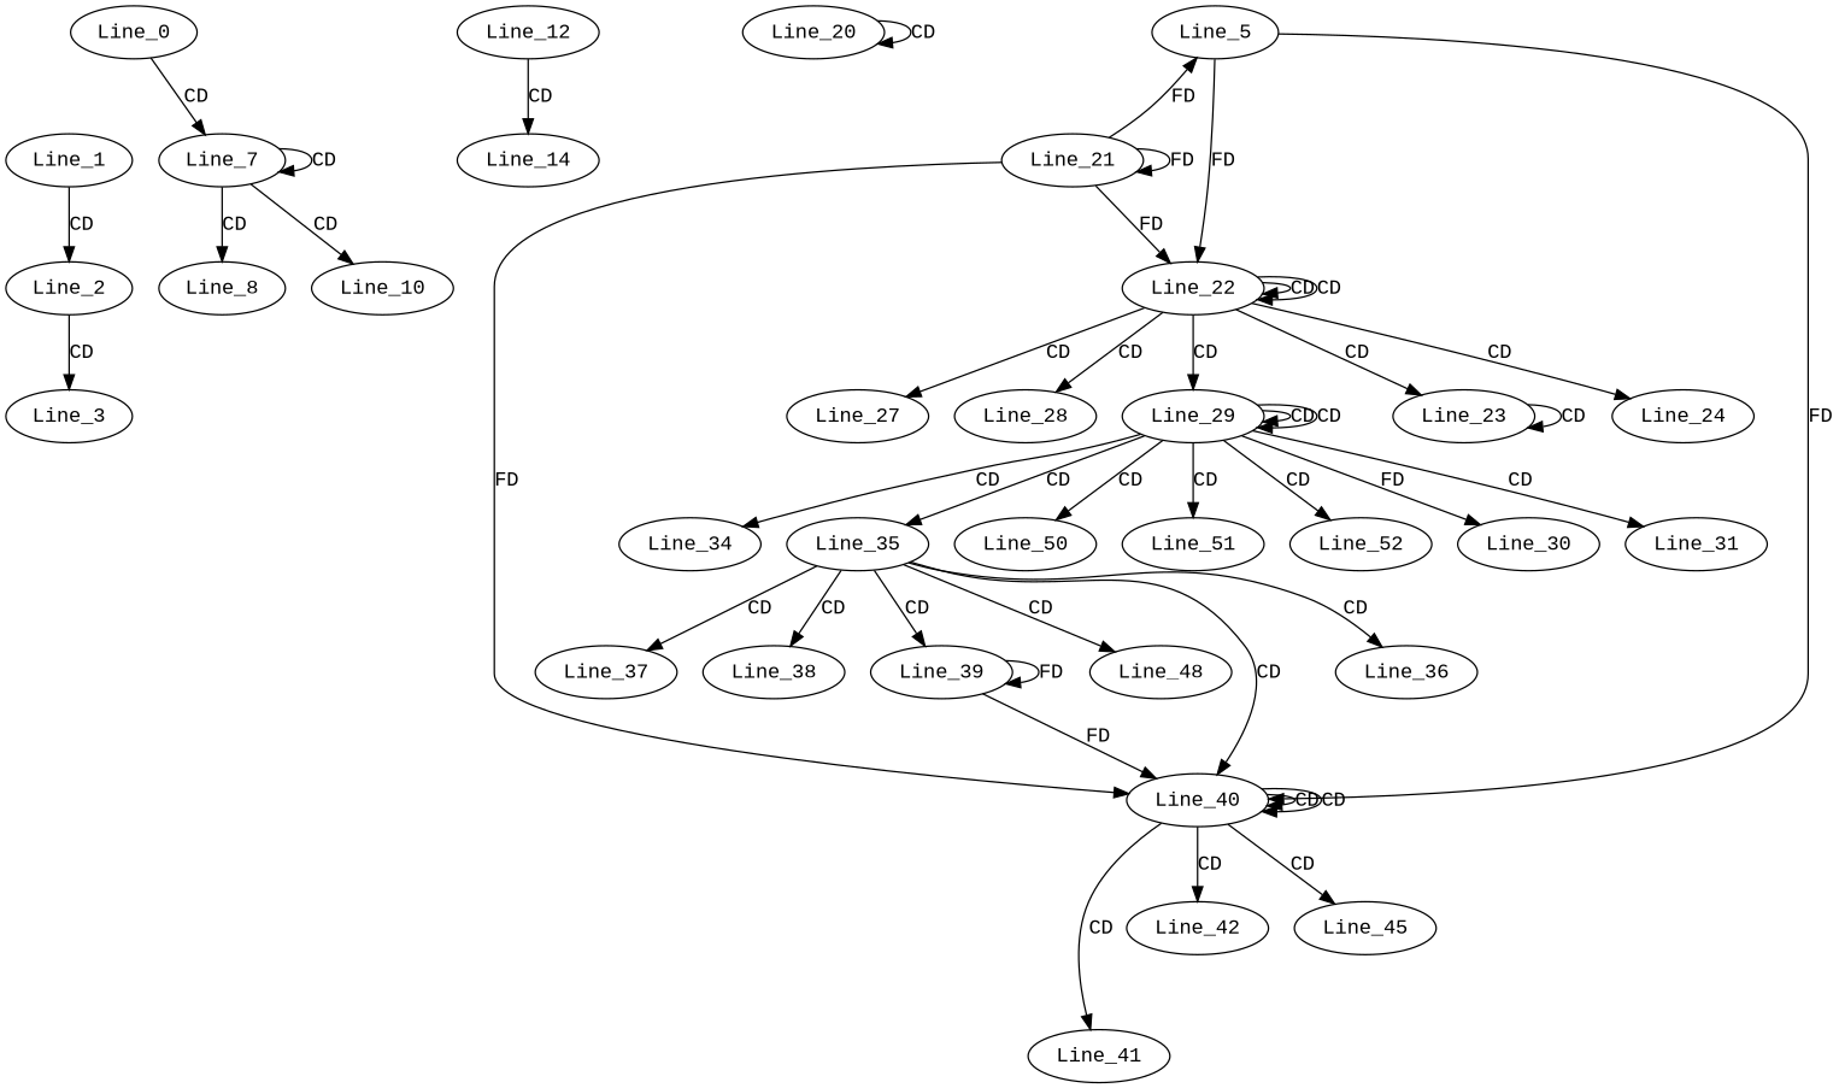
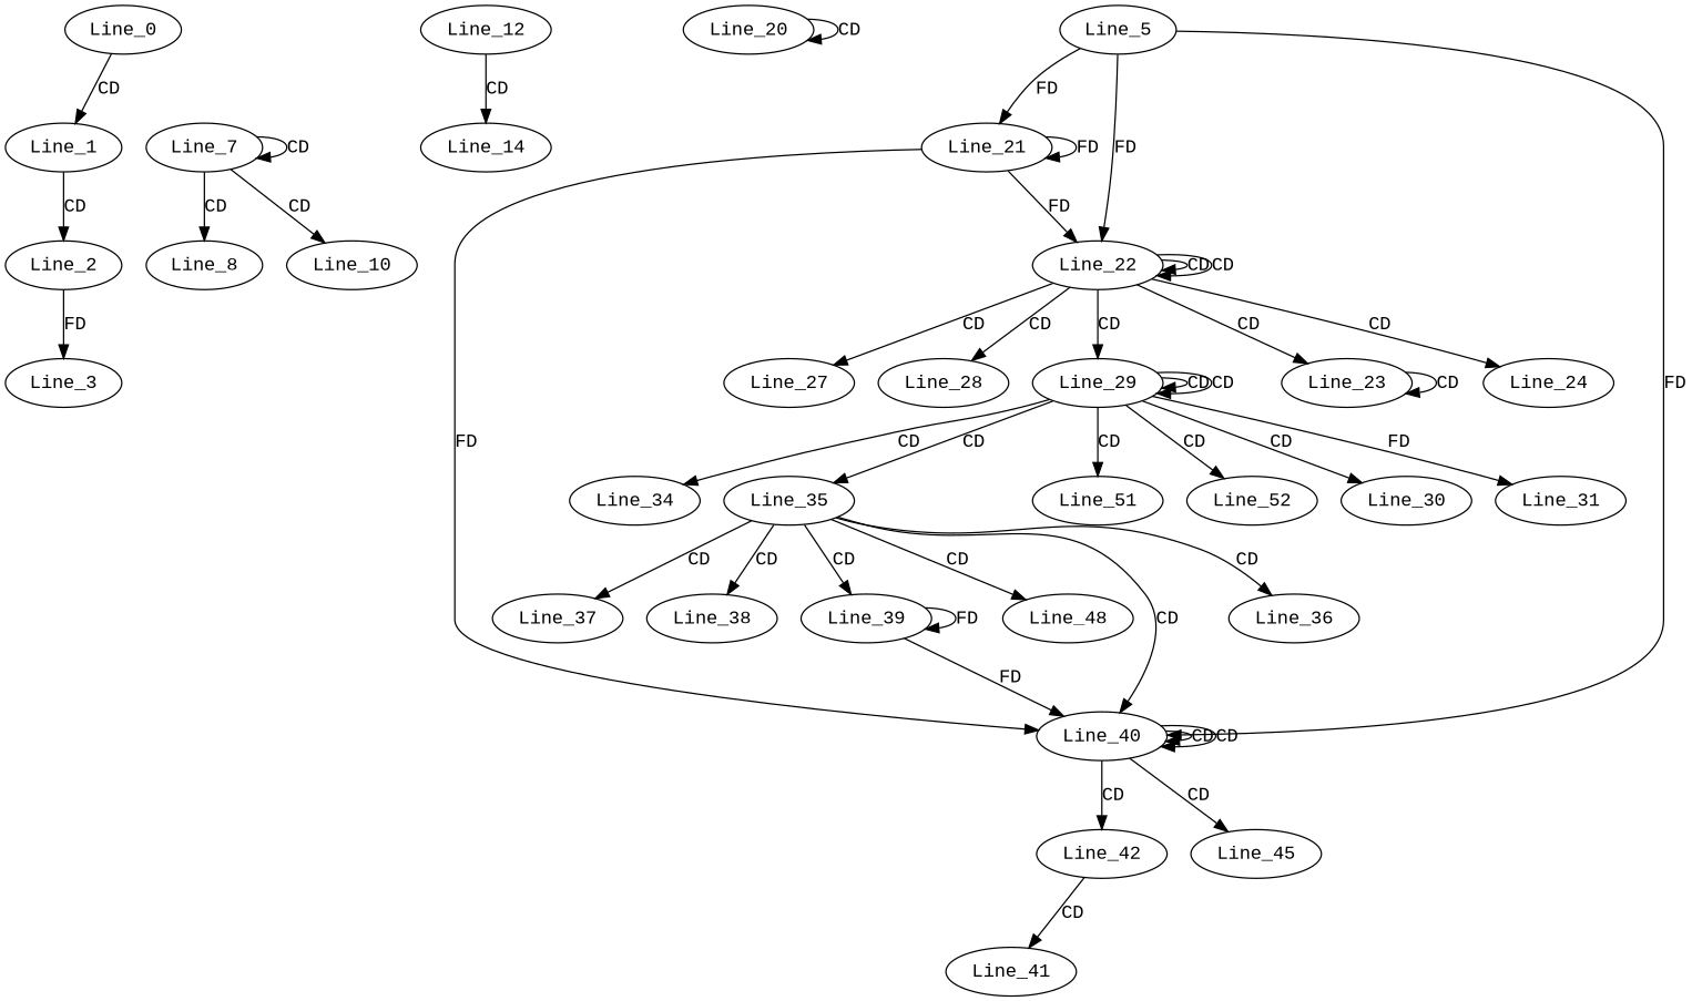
  digraph {
    fontname="Liberation Mono"
    node [fontname="Liberation Mono"]
    edge [fontname="Liberation Mono"]
    Line_0
    Line_1
    Line_2
    Line_3
    Line_7
    Line_8
    Line_10
    Line_12
    Line_14
    Line_20
    Line_5
    Line_21
    Line_22
    Line_40
    Line_23
    Line_24
    Line_27
    Line_28
    Line_29
    Line_41
    Line_42
    Line_45
    Line_30
    Line_31
    Line_34
    Line_35
-   Line_50
    Line_51
    Line_52
    Line_36
    Line_37
    Line_38
    Line_39
    Line_48
-   Line_0 -> Line_7 [label=CD]
+   Line_0 -> Line_1 [label=CD]
    Line_1 -> Line_2 [label=CD]
-   Line_2 -> Line_3 [label=CD]
+   Line_2 -> Line_3 [label=FD]
    Line_7 -> Line_7 [label=CD]
    Line_7 -> Line_8 [label=CD]
    Line_7 -> Line_10 [label=CD]
    Line_12 -> Line_14 [label=CD]
    Line_20 -> Line_20 [label=CD]
-   Line_21 -> Line_5 [label=FD]
+   Line_5 -> Line_21 [label=FD]
    Line_5 -> Line_22 [label=FD]
    Line_5 -> Line_40 [label=FD]
    Line_21 -> Line_21 [label=FD]
    Line_21 -> Line_22 [label=FD]
    Line_21 -> Line_40 [label=FD]
    Line_22 -> Line_22 [label=CD]
    Line_22 -> Line_22 [label=CD]
    Line_22 -> Line_23 [label=CD]
    Line_22 -> Line_24 [label=CD]
    Line_22 -> Line_27 [label=CD]
    Line_22 -> Line_28 [label=CD]
    Line_22 -> Line_29 [label=CD]
    Line_40 -> Line_40 [label=CD]
    Line_40 -> Line_40 [label=CD]
-   Line_40 -> Line_41 [label=CD]
+   Line_42 -> Line_41 [label=CD]
    Line_40 -> Line_42 [label=CD]
    Line_40 -> Line_45 [label=CD]
    Line_23 -> Line_23 [label=CD]
    Line_29 -> Line_29 [label=CD]
    Line_29 -> Line_29 [label=CD]
-   Line_29 -> Line_30 [label=FD]
-   Line_29 -> Line_31 [label=CD]
+   Line_29 -> Line_30 [label=CD]
+   Line_29 -> Line_31 [label=FD]
    Line_29 -> Line_34 [label=CD]
    Line_29 -> Line_35 [label=CD]
-   Line_29 -> Line_50 [label=CD]
    Line_29 -> Line_51 [label=CD]
    Line_29 -> Line_52 [label=CD]
    Line_35 -> Line_40 [label=CD]
    Line_35 -> Line_36 [label=CD]
    Line_35 -> Line_37 [label=CD]
    Line_35 -> Line_38 [label=CD]
    Line_35 -> Line_39 [label=CD]
    Line_35 -> Line_48 [label=CD]
    Line_39 -> Line_40 [label=FD]
    Line_39 -> Line_39 [label=FD]
  }
